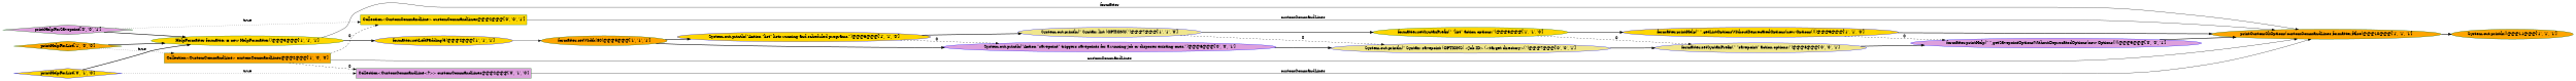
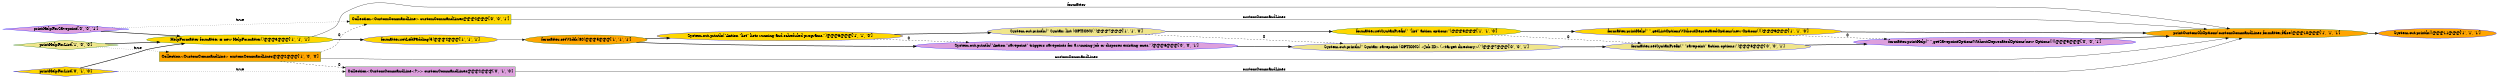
  digraph {
    rankdir=LR
    node [color=blue fillcolor=gold shape=ellipse style=filled]
    edge [style=bold]
    n1 [fillcolor=khaki label="System.out.println(\" Syntax: list (OPTIONS(\")@@@7@@@['1', '1', '0']"]
    n2 [color=darkgreen label="formatter.setSyntaxPrefix(\" \"list\" action options:\")@@@8@@@['1', '1', '0']"]
    n3 [fillcolor=khaki label="System.out.println(\" Syntax: savepoint (OPTIONS( <Job ID> (<target directory>(\")@@@7@@@['0', '0', '1']"]
    n4 [label="formatter.printHelp(\" \",getListOptionsWithoutDeprecatedOptions(new Options()))@@@9@@@['1', '1', '0']"]
    n5 [fillcolor=khaki label="formatter.setSyntaxPrefix(\" \"savepoint\" action options:\")@@@8@@@['0', '0', '1']"]
    n6 [color=darkgreen label="HelpFormatter formatter = new HelpFormatter()@@@3@@@['1', '1', '1']"]
    n7 [label="formatter.setLeftPadding(5)@@@4@@@['1', '1', '1']"]
    n8 [color=darkgreen fillcolor=orange label="printCustomCliOptions(customCommandLines,formatter,false)@@@10@@@['1', '1', '1']"]
    n9 [color=darkgreen fillcolor=orange label="formatter.setWidth(80)@@@5@@@['1', '1', '1']"]
-   n10 [color=darkgreen fillcolor=orange label="System.out.println()@@@11@@@['1', '1', '1']"]
+   n10 [fillcolor=orange label="System.out.println()@@@11@@@['1', '1', '1']"]
    n11 [fillcolor=plum label="formatter.printHelp(\" \",getSavepointOptionsWithoutDeprecatedOptions(new Options()))@@@9@@@['0', '0', '1']"]
    n12 [color=darkgreen fillcolor=plum label="Collection<CustomCommandLine<?>> customCommandLines@@@2@@@['0', '1', '0']" shape=box]
-   n13 [color=darkgreen fillcolor=plum label="printHelpForSavepoint['0', '0', '1']" shape=diamond]
+   n13 [fillcolor=plum label="printHelpForSavepoint['0', '0', '1']" shape=diamond]
    n14 [color=darkgreen label="Collection<CustomCommandLine> customCommandLines@@@2@@@['0', '0', '1']" shape=box]
    n15 [fillcolor=plum label="System.out.println(\"Action \"savepoint\" triggers savepoints for a running job or disposes existing ones.\")@@@6@@@['0', '0', '1']"]
    n16 [label="System.out.println(\"Action \"list\" lists running and scheduled programs.\")@@@6@@@['1', '1', '0']"]
    n17 [label="printHelpForList['0', '1', '0']" shape=diamond]
-   n18 [color=darkgreen fillcolor=orange label="printHelpForList['1', '0', '0']" shape=diamond]
+   n18 [color=darkgreen fillcolor=khaki label="printHelpForList['1', '0', '0']" shape=diamond]
    n19 [color=darkgreen fillcolor=orange label="Collection<CustomCommandLine> customCommandLines@@@2@@@['1', '0', '0']" shape=box]
    n1 -> n2
    n1 -> n3 [label=0 style=dashed]
    n2 -> n4
    n2 -> n5 [label=0 style=dashed]
    n3 -> n5
    n4 -> n8
    n4 -> n11 [label=0 style=dashed]
    n5 -> n11
    n6 -> n7
    n6 -> n8 [label=formatter style=solid]
    n7 -> n9 [style=solid]
    n8 -> n10
    n9 -> n15
    n9 -> n16
    n11 -> n8
    n12 -> n8 [label=customCommandLines style=solid]
    n13 -> n6
    n13 -> n14 [label=true style=dotted]
    n14 -> n8 [label=customCommandLines style=solid]
    n15 -> n3
    n16 -> n1
    n16 -> n15 [label=0 style=dashed]
    n17 -> n6
    n17 -> n12 [label=true style=dotted]
    n18 -> n6
    n18 -> n19 [label=true style=dotted]
    n19 -> n8 [label=customCommandLines style=solid]
    n19 -> n12 [label=0 style=dashed]
    n19 -> n14 [label=0 style=dashed]
  }
